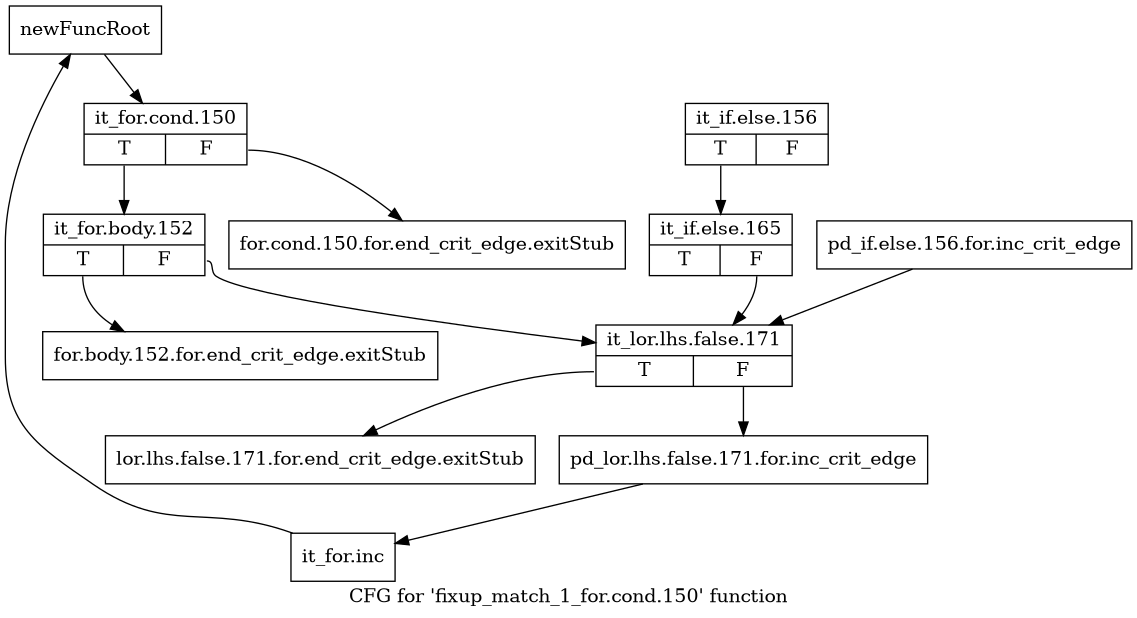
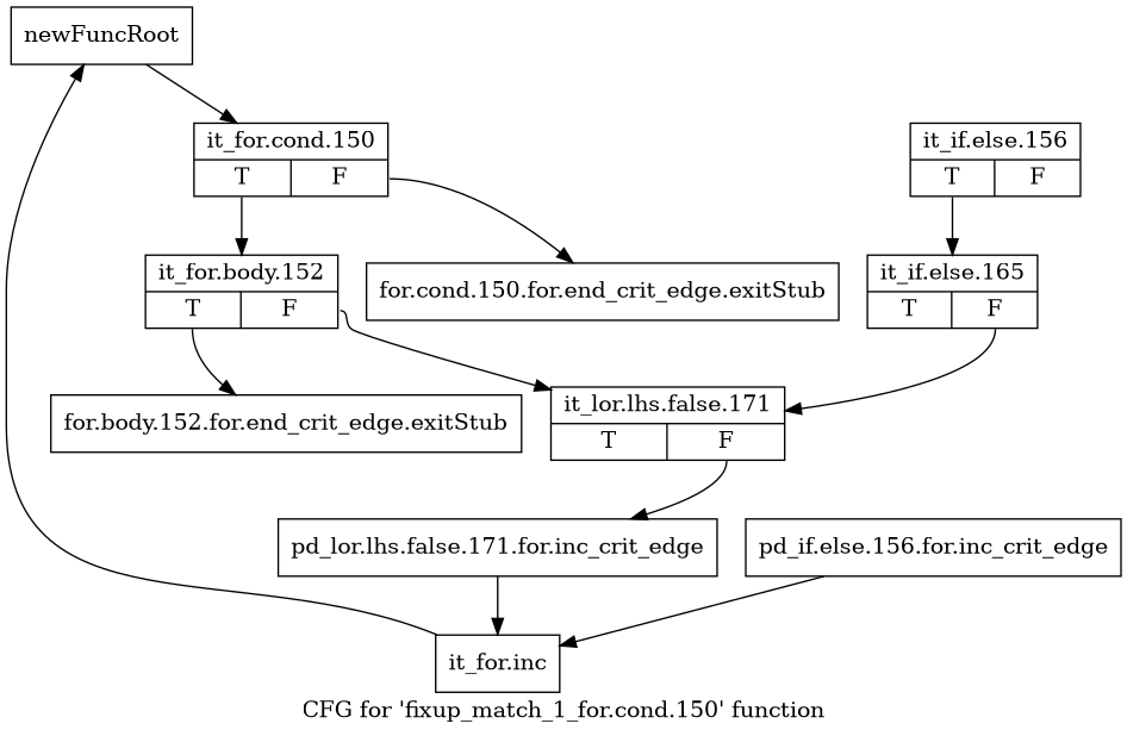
  digraph {
    label="CFG for 'fixup_match_1_for.cond.150' function"
    node [shape=record]
    edge [tailport=s1]
    n1 [label="{newFuncRoot}"]
    n2 [label="{it_for.cond.150|{<s0>T|<s1>F}}"]
    n3 [label="{for.cond.150.for.end_crit_edge.exitStub}"]
    n4 [label="{it_for.body.152|{<s0>T|<s1>F}}"]
    n5 [label="{for.body.152.for.end_crit_edge.exitStub}"]
    n6 [label="{it_lor.lhs.false.171|{<s0>T|<s1>F}}"]
-   n7 [label="{lor.lhs.false.171.for.end_crit_edge.exitStub}"]
    n8 [label="{it_if.else.156|{<s0>T|<s1>F}}"]
    n9 [label="{it_if.else.165|{<s0>T|<s1>F}}"]
    n10 [label="{pd_if.else.156.for.inc_crit_edge}"]
    n11 [label="{it_for.inc}"]
    n12 [label="{pd_lor.lhs.false.171.for.inc_crit_edge}"]
    n1 -> n2
    n2 -> n3
    n2 -> n4 [tailport=s0]
    n4 -> n5 [tailport=s0]
    n4 -> n6
-   n6 -> n7 [tailport=s0]
    n6 -> n12
    n8 -> n9 [tailport=s0]
    n9 -> n6
-   n10 -> n6
+   n10 -> n11
    n11 -> n1
    n12 -> n11
  }
